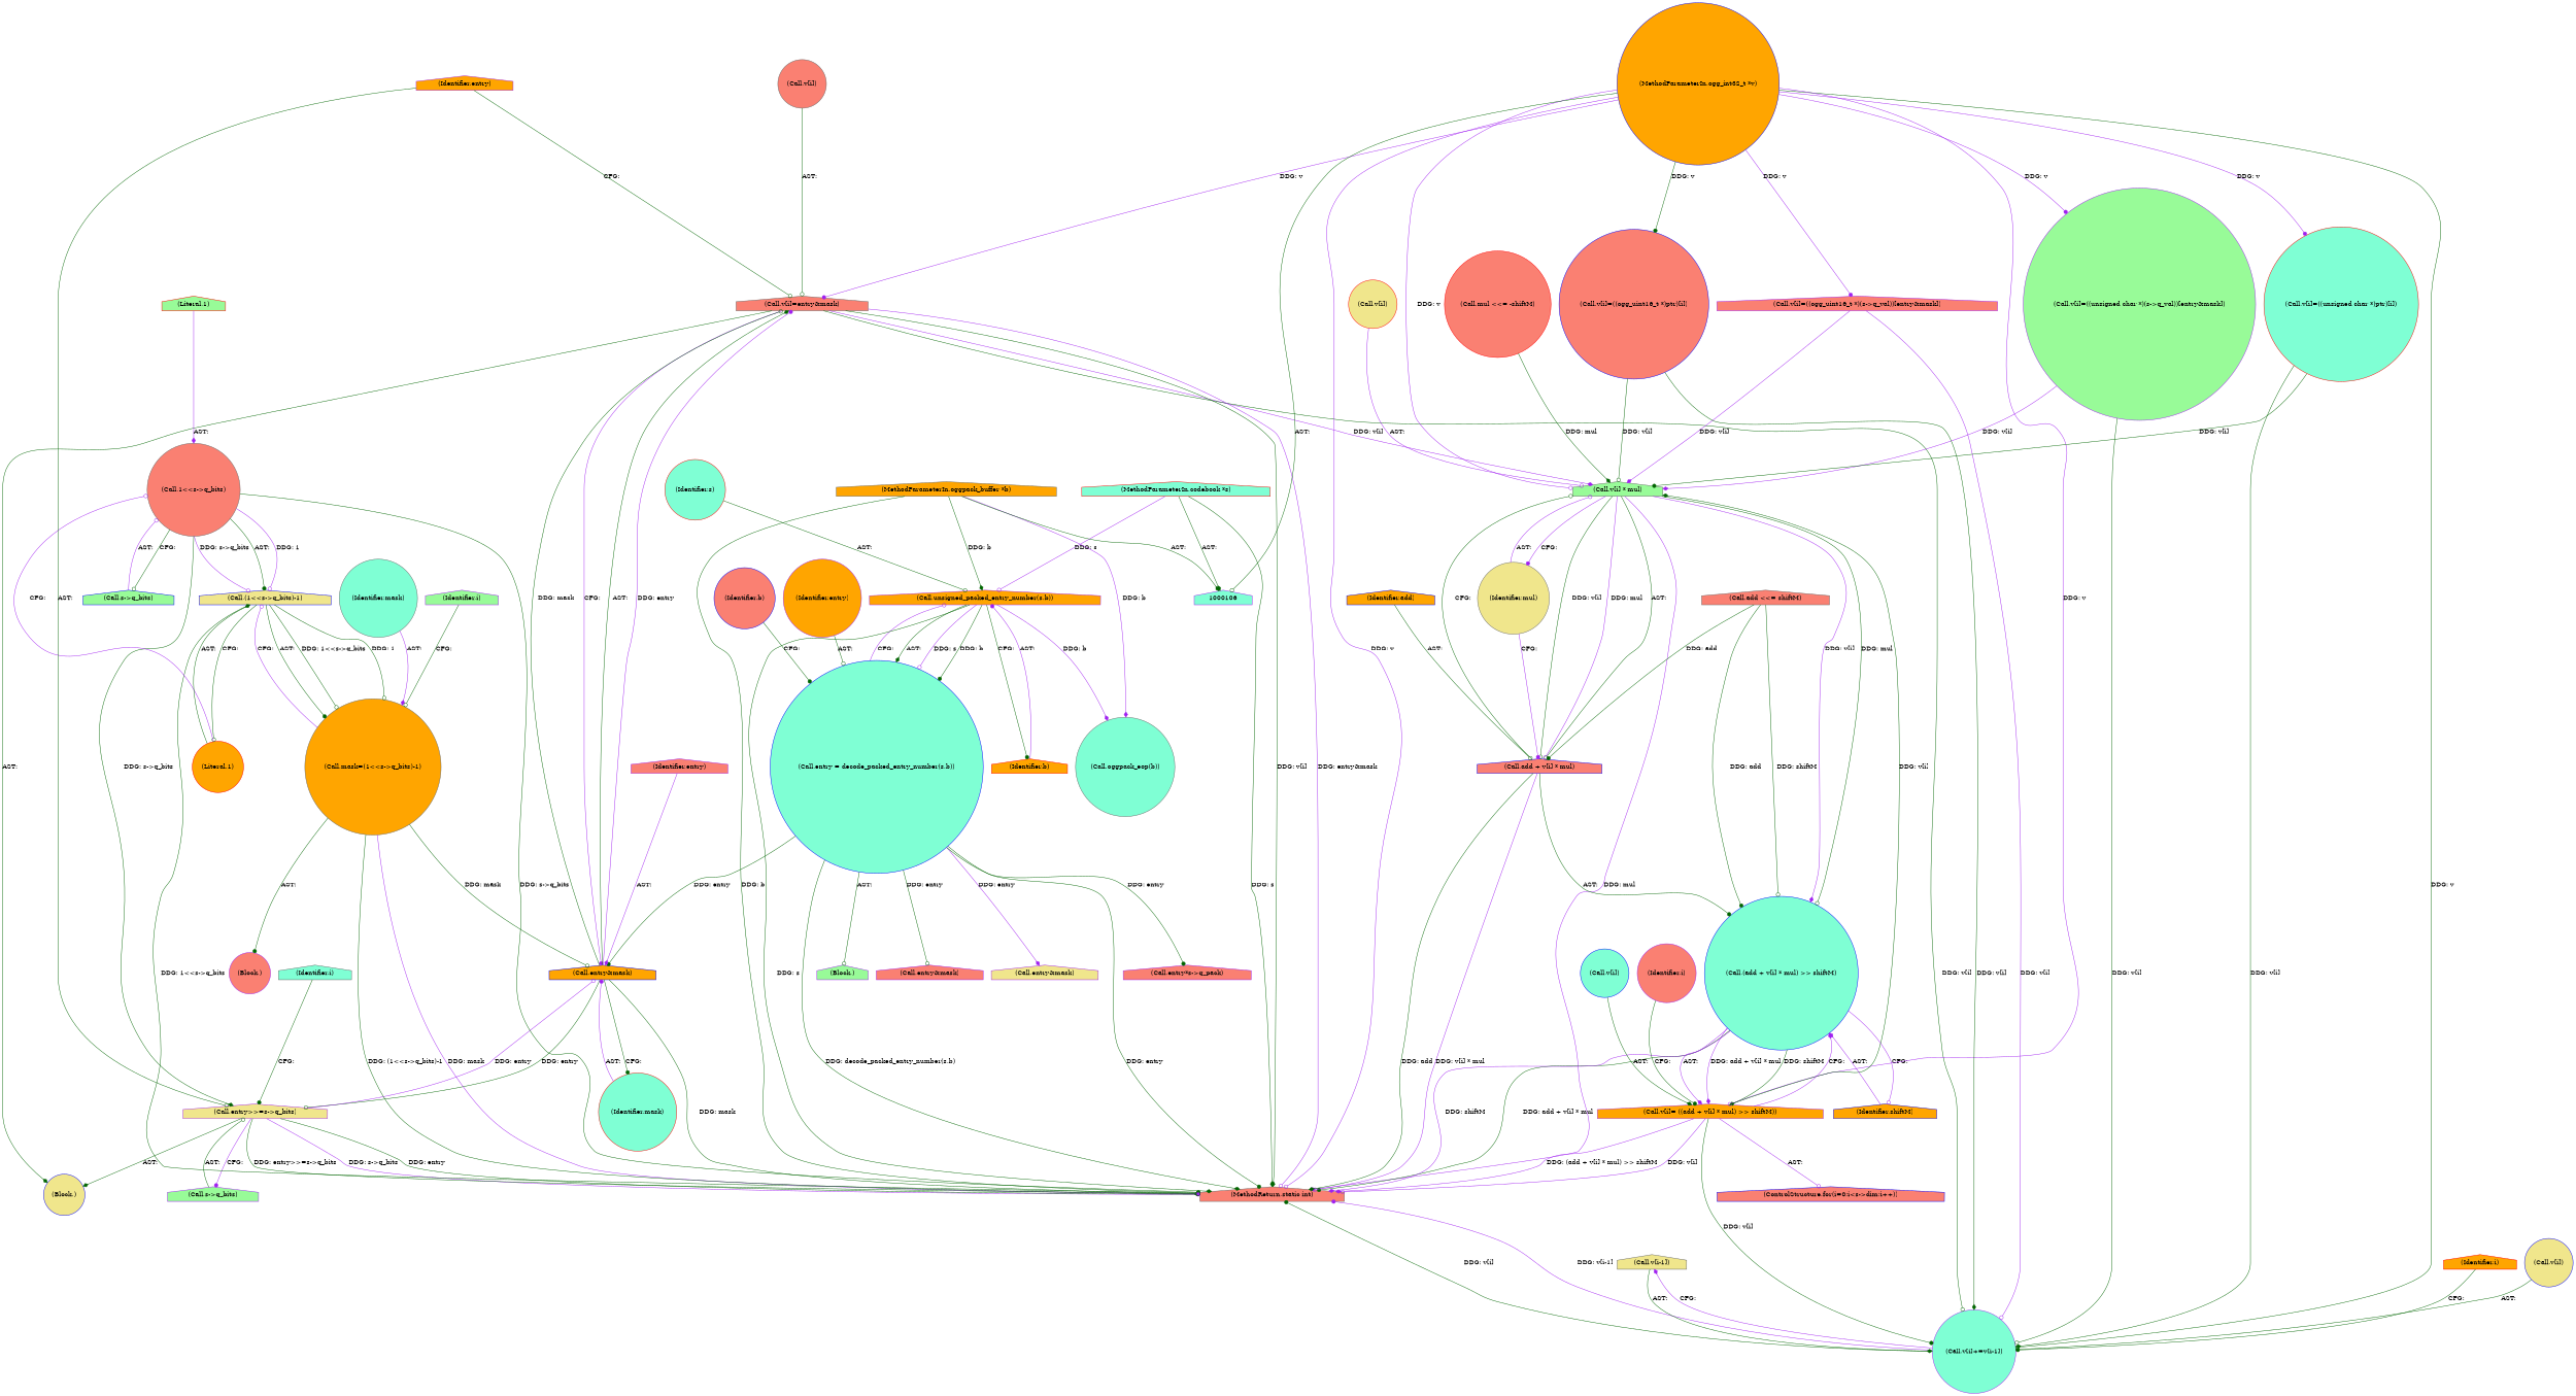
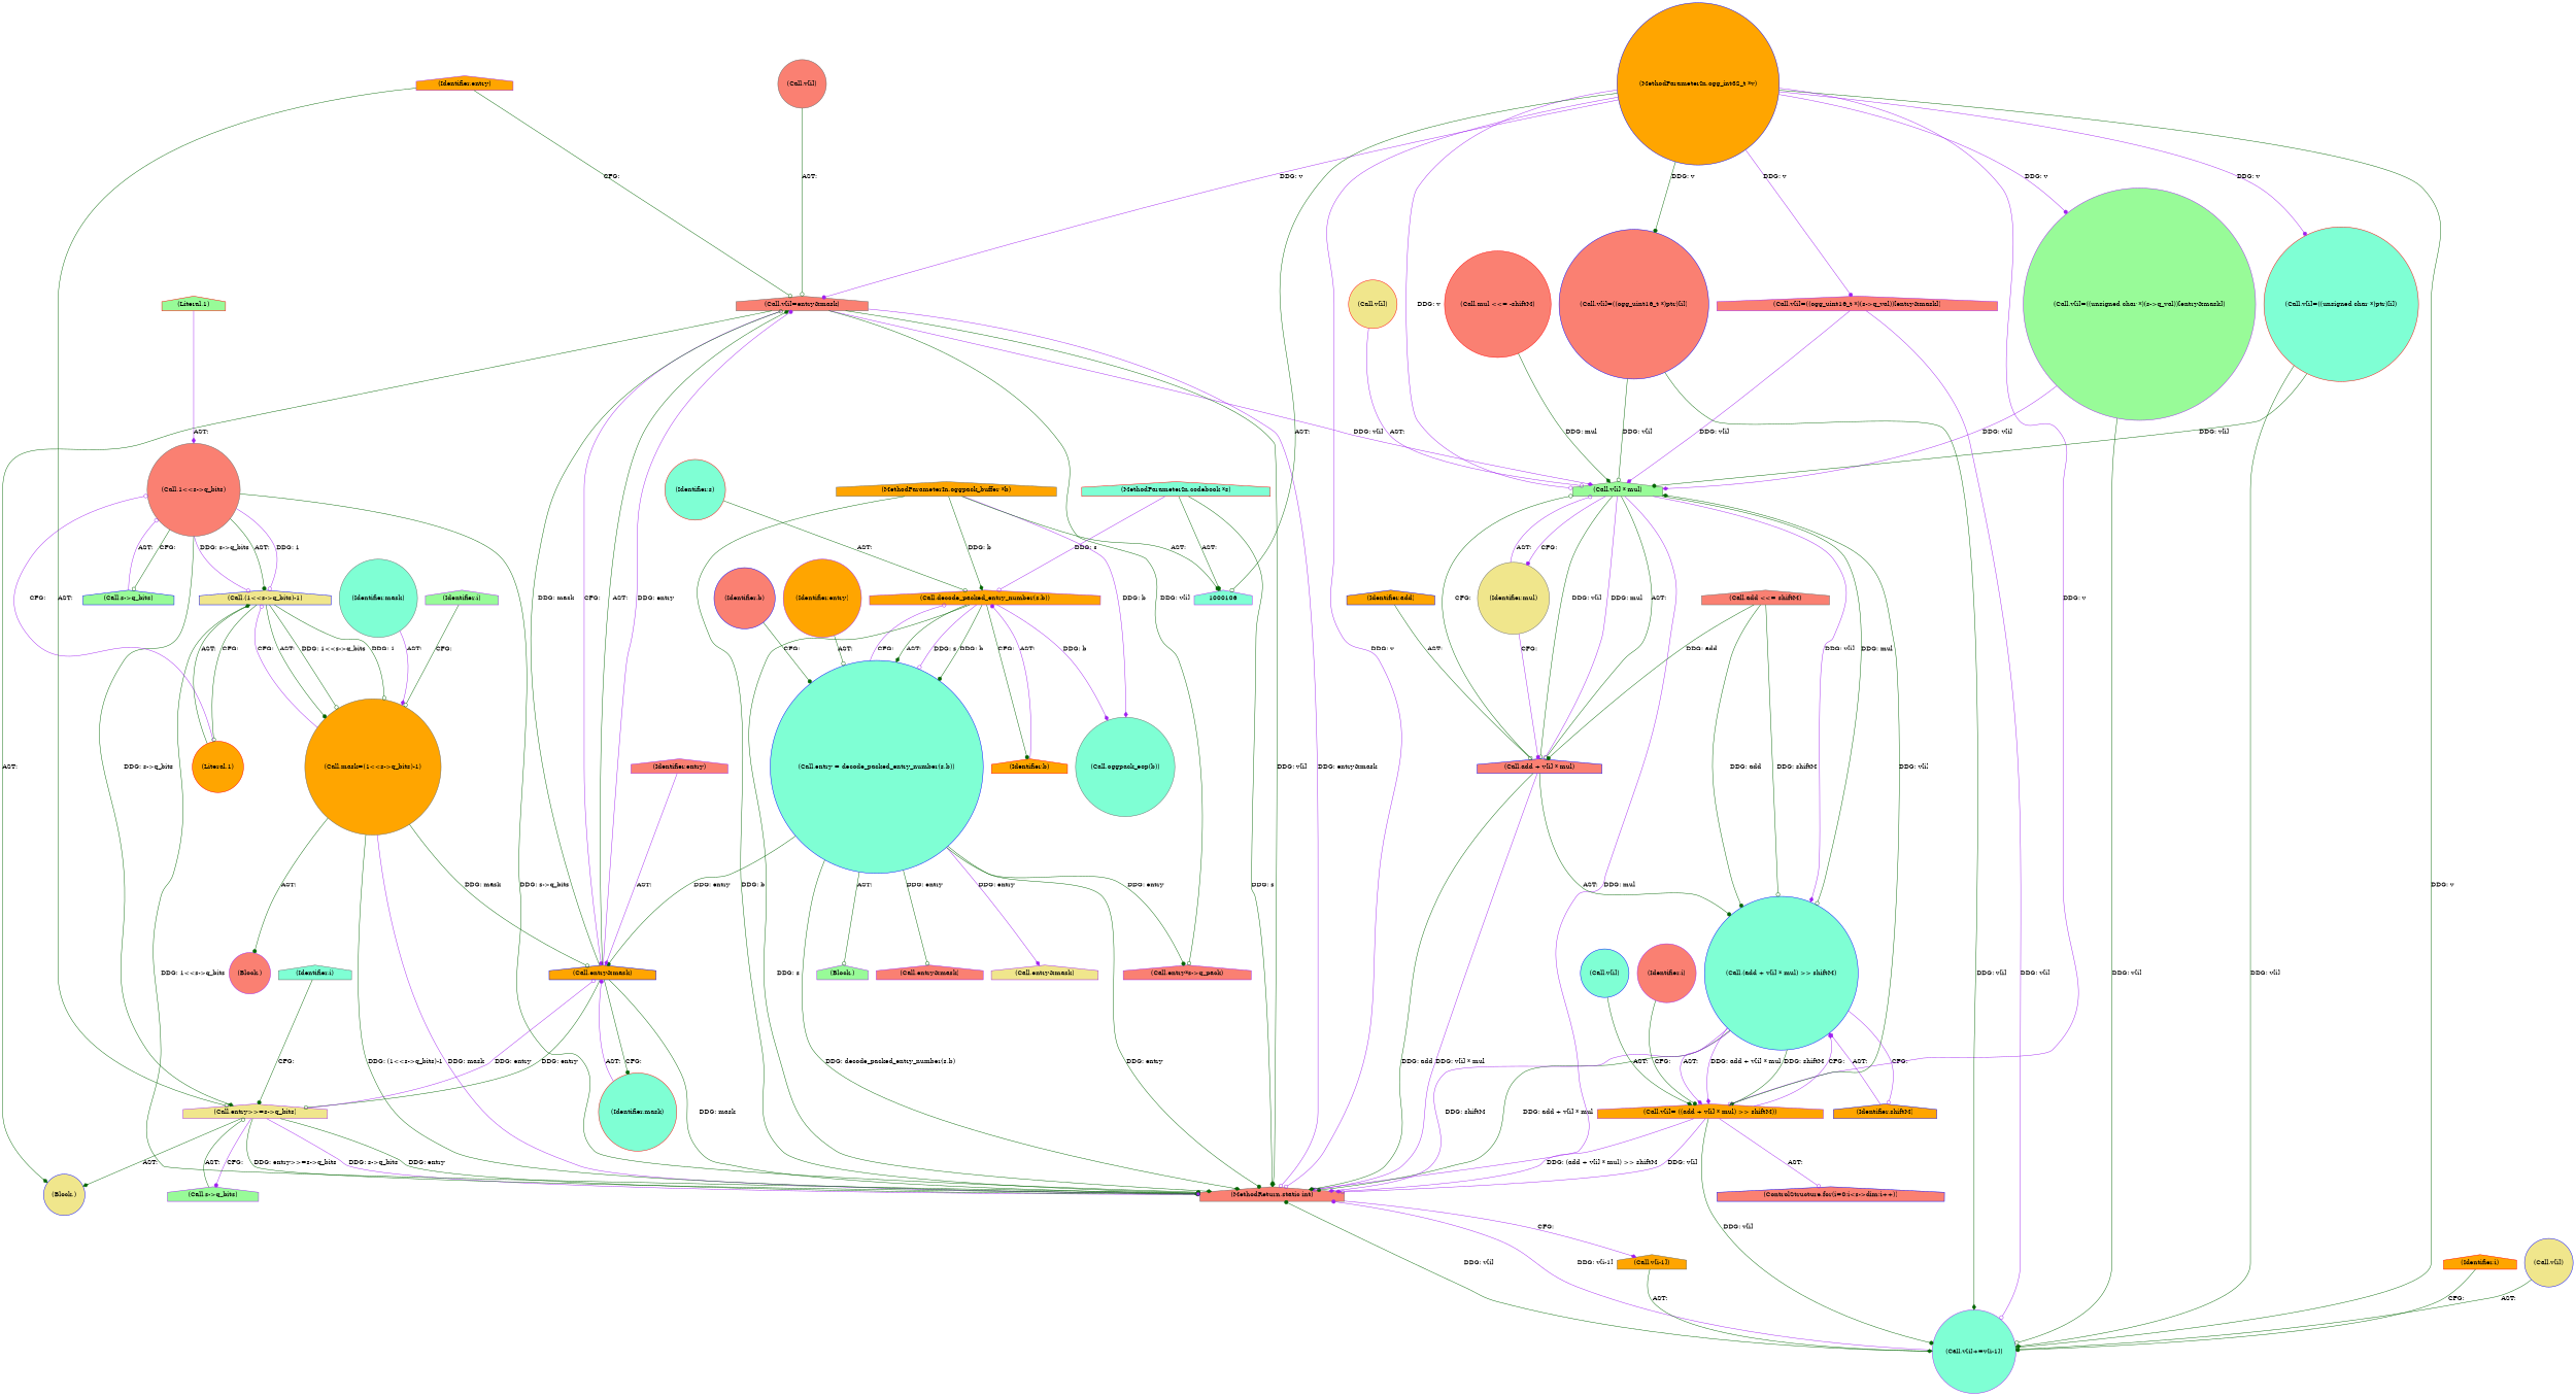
  digraph {
    node [color=purple fillcolor=salmon shape=house style=filled]
    edge [arrowhead=odot color=darkgreen]
    n1 [color=gray40 label="(Call,v[i]=entry&mask)"]
    n2 [color=blue fillcolor=orange label="(Call,entry&mask)"]
    n3 [color=gray40 fillcolor=palegreen label="(Call,v[i] * mul)"]
    n4 [fillcolor=aquamarine label="(Call,v[i]+=v[i-1])" shape=circle]
    n5 [color=blue fillcolor=khaki label="(Block,)" shape=circle]
    n6 [color=gray40 label="(MethodReturn,static int)"]
    n7 [fillcolor=khaki label="(Call,entry>>=s->q_bits)"]
    n8 [color=red fillcolor=aquamarine label="(Identifier,mask)" shape=circle]
    n9 [color=blue fillcolor=aquamarine label="(Call,(add + v[i] * mul) >> shiftM)" shape=circle]
    n10 [color=blue label="(Call,add + v[i] * mul)"]
    n11 [color=gray40 fillcolor=khaki label="(Identifier,mul)" shape=circle]
-   n12 [color=gray40 fillcolor=khaki label="(Call,v[i-1])"]
+   n12 [color=gray40 fillcolor=orange label="(Call,v[i-1])"]
    n13 [fillcolor=palegreen label="(Call,s->q_bits)"]
    n14 [color=blue fillcolor=aquamarine label="(Call,entry = decode_packed_entry_number(s,b))" shape=circle]
-   n15 [fillcolor=orange label="(Call,unsigned_packed_entry_number(s,b))"]
+   n15 [fillcolor=orange label="(Call,decode_packed_entry_number(s,b))"]
    n16 [fillcolor=palegreen label="(Block,)"]
    n17 [label="(Call,entry&mask)"]
    n18 [fillcolor=khaki label="(Call,entry&mask)"]
    n19 [label="(Call,entry*s->q_pack)"]
    n20 [color=red fillcolor=orange label="(Identifier,b)"]
    n21 [color=gray40 fillcolor=aquamarine label="(Call,oggpack_eop(b))" shape=circle]
    n22 [color=red fillcolor=aquamarine label="(MethodParameterIn,codebook *s)"]
    1000106 [fillcolor=aquamarine]
    n24 [color=gray40 fillcolor=orange label="(MethodParameterIn,oggpack_buffer *b)"]
    n25 [color=gray40 label="(Call,1<<s->q_bits)" shape=circle]
    n26 [color=blue fillcolor=khaki label="(Call,(1<<s->q_bits)-1)"]
    n27 [color=blue fillcolor=palegreen label="(Call,s->q_bits)"]
    n28 [color=gray40 fillcolor=orange label="(Call,mask=(1<<s->q_bits)-1)" shape=circle]
    n29 [color=red fillcolor=orange label="(Literal,1)" shape=circle]
    n30 [label="(Block,)" shape=circle]
    n31 [color=blue fillcolor=orange label="(MethodParameterIn,ogg_int32_t *v)" shape=circle]
    n32 [fillcolor=orange label="(Call,v[i]= ((add + v[i] * mul) >> shiftM))"]
    n33 [fillcolor=palegreen label="(Call,v[i]=((unsigned char *)(s->q_val))[entry&mask])" shape=circle]
    n34 [label="(Call,v[i]=((ogg_uint16_t *)(s->q_val))[entry&mask])"]
    n35 [color=blue label="(Call,v[i]=((ogg_uint16_t *)ptr)[i])" shape=circle]
    n36 [color=red fillcolor=aquamarine label="(Call,v[i]=((unsigned char *)ptr)[i])" shape=circle]
    n37 [color=blue label="(ControlStructure,for(i=0;i<s->dim;i++))"]
    n38 [color=blue fillcolor=orange label="(Identifier,shiftM)"]
    n39 [color=red fillcolor=orange label="(Identifier,i)"]
    n40 [fillcolor=orange label="(Identifier,entry)"]
    n41 [color=red label="(Call,mul <<= -shiftM)" shape=circle]
    n42 [color=gray40 label="(Call,v[i])" shape=circle]
    n43 [color=blue fillcolor=orange label="(Identifier,add)"]
    n44 [color=blue fillcolor=aquamarine label="(Call,v[i])" shape=circle]
    n45 [color=gray40 label="(Call,add <<= shiftM)"]
    n46 [color=red fillcolor=khaki label="(Call,v[i])" shape=circle]
    n47 [color=gray40 fillcolor=aquamarine label="(Identifier,mask)" shape=circle]
    n48 [color=gray40 fillcolor=aquamarine label="(Identifier,i)"]
    n49 [color=blue fillcolor=khaki label="(Call,v[i])" shape=circle]
    n50 [color=red fillcolor=aquamarine label="(Identifier,s)" shape=circle]
    n51 [color=red fillcolor=palegreen label="(Literal,1)"]
    n52 [fillcolor=orange label="(Identifier,entry)" shape=circle]
    n53 [label="(Identifier,entry)"]
    n54 [color=blue label="(Identifier,b)" shape=circle]
    n55 [label="(Identifier,i)" shape=circle]
    n56 [fillcolor=palegreen label="(Identifier,i)"]
    n1 -> n2 [arrowhead=dot color=purple label="CFG: "]
    n1 -> n3 [arrowhead=diamond color=purple label="DDG: v[i]"]
-   n1 -> n4 [label="DDG: v[i]"]
+   n1 -> n19 [label="DDG: v[i]"]
    n1 -> n5 [arrowhead=diamond label="AST: "]
    n1 -> n6 [arrowhead=diamond label="DDG: v[i]"]
    n1 -> n6 [color=purple label="DDG: entry&mask"]
    n2 -> n1 [arrowhead=diamond label="AST: "]
    n2 -> n1 [arrowhead=dot color=purple label="DDG: entry"]
    n2 -> n1 [label="DDG: mask"]
    n2 -> n6 [arrowhead=dot label="DDG: mask"]
    n2 -> n7 [label="DDG: entry"]
    n2 -> n8 [arrowhead=dot label="CFG: "]
    n3 -> n6 [arrowhead=diamond color=purple label="DDG: mul"]
    n3 -> n9 [arrowhead=diamond color=purple label="DDG: v[i]"]
    n3 -> n9 [label="DDG: mul"]
    n3 -> n10 [label="AST: "]
    n3 -> n10 [label="DDG: v[i]"]
    n3 -> n10 [color=purple label="DDG: mul"]
    n3 -> n11 [arrowhead=dot color=purple label="CFG: "]
    n4 -> n6 [arrowhead=dot label="DDG: v[i]"]
    n4 -> n6 [arrowhead=dot color=purple label="DDG: v[i-1]"]
-   n4 -> n12 [arrowhead=diamond color=purple label="CFG: "]
+   n6 -> n12 [arrowhead=diamond color=purple label="CFG: "]
    n7 -> n2 [color=purple label="DDG: entry"]
    n7 -> n5 [arrowhead=diamond label="AST: "]
    n7 -> n6 [arrowhead=dot color=purple label="DDG: s->q_bits"]
    n7 -> n6 [arrowhead=diamond label="DDG: entry"]
    n7 -> n6 [arrowhead=diamond label="DDG: entry>>=s->q_bits"]
    n7 -> n13 [arrowhead=dot color=purple label="CFG: "]
    n8 -> n2 [arrowhead=dot color=purple label="AST: "]
    n9 -> n6 [arrowhead=dot label="DDG: add + v[i] * mul"]
    n9 -> n6 [arrowhead=diamond color=purple label="DDG: shiftM"]
    n9 -> n32 [arrowhead=diamond color=purple label="AST: "]
    n9 -> n32 [arrowhead=diamond color=purple label="DDG: add + v[i] * mul"]
    n9 -> n32 [arrowhead=diamond label="DDG: shiftM"]
    n9 -> n38 [color=purple label="CFG: "]
    n10 -> n3 [label="CFG: "]
    n10 -> n6 [color=purple label="DDG: v[i] * mul"]
    n10 -> n6 [arrowhead=diamond label="DDG: add"]
    n10 -> n9 [arrowhead=dot label="AST: "]
    n11 -> n3 [color=purple label="AST: "]
    n11 -> n10 [arrowhead=dot color=purple label="CFG: "]
    n12 -> n4 [arrowhead=diamond label="AST: "]
    n13 -> n7 [label="AST: "]
    n14 -> n2 [arrowhead=dot label="DDG: entry"]
    n14 -> n6 [arrowhead=dot label="DDG: entry"]
    n14 -> n6 [arrowhead=diamond label="DDG: decode_packed_entry_number(s,b)"]
    n14 -> n15 [color=purple label="CFG: "]
    n14 -> n16 [label="AST: "]
    n14 -> n17 [label="DDG: entry"]
    n14 -> n18 [arrowhead=diamond color=purple label="DDG: entry"]
    n14 -> n19 [arrowhead=dot label="DDG: entry"]
    n15 -> n6 [arrowhead=diamond label="DDG: s"]
    n15 -> n14 [arrowhead=diamond label="AST: "]
    n15 -> n14 [color=purple label="DDG: s"]
    n15 -> n14 [arrowhead=dot label="DDG: b"]
    n15 -> n20 [arrowhead=dot label="CFG: "]
    n15 -> n21 [arrowhead=diamond color=purple label="DDG: b"]
    n20 -> n15 [arrowhead=dot color=purple label="AST: "]
    n22 -> n6 [arrowhead=diamond label="DDG: s"]
    n22 -> n15 [color=purple label="DDG: s"]
    n22 -> 1000106 [arrowhead=diamond label="AST: "]
    n24 -> n6 [arrowhead=dot label="DDG: b"]
    n24 -> n15 [arrowhead=diamond label="DDG: b"]
    n24 -> n21 [arrowhead=diamond color=purple label="DDG: b"]
    n24 -> 1000106 [arrowhead=diamond label="AST: "]
    n25 -> n6 [arrowhead=dot label="DDG: s->q_bits"]
    n25 -> n7 [arrowhead=diamond label="DDG: s->q_bits"]
    n25 -> n26 [arrowhead=dot label="AST: "]
    n25 -> n26 [color=purple label="DDG: 1"]
    n25 -> n26 [color=purple label="DDG: s->q_bits"]
    n25 -> n27 [label="CFG: "]
    n26 -> n6 [arrowhead=dot label="DDG: 1<<s->q_bits"]
    n26 -> n28 [arrowhead=dot label="AST: "]
    n26 -> n28 [label="DDG: 1<<s->q_bits"]
    n26 -> n28 [label="DDG: 1"]
    n26 -> n29 [label="CFG: "]
    n27 -> n25 [color=purple label="AST: "]
    n28 -> n2 [label="DDG: mask"]
    n28 -> n6 [arrowhead=dot color=purple label="DDG: mask"]
    n28 -> n6 [label="DDG: (1<<s->q_bits)-1"]
    n28 -> n26 [color=purple label="CFG: "]
    n28 -> n30 [arrowhead=dot label="AST: "]
    n29 -> n25 [color=purple label="CFG: "]
    n29 -> n26 [arrowhead=diamond label="AST: "]
    n31 -> n1 [arrowhead=dot color=purple label="DDG: v"]
    n31 -> n3 [color=purple label="DDG: v"]
    n31 -> n4 [label="DDG: v"]
    n31 -> n6 [color=purple label="DDG: v"]
    n31 -> 1000106 [label="AST: "]
    n31 -> n32 [color=purple label="DDG: v"]
    n31 -> n33 [arrowhead=dot color=purple label="DDG: v"]
    n31 -> n34 [arrowhead=dot color=purple label="DDG: v"]
    n31 -> n35 [arrowhead=dot label="DDG: v"]
    n31 -> n36 [arrowhead=dot color=purple label="DDG: v"]
    n32 -> n3 [arrowhead=diamond label="DDG: v[i]"]
    n32 -> n4 [arrowhead=dot label="DDG: v[i]"]
    n32 -> n6 [color=purple label="DDG: v[i]"]
    n32 -> n6 [arrowhead=diamond color=purple label="DDG: (add + v[i] * mul) >> shiftM"]
    n32 -> n9 [arrowhead=diamond color=purple label="CFG: "]
    n32 -> n37 [color=purple label="AST: "]
    n33 -> n3 [arrowhead=diamond color=purple label="DDG: v[i]"]
    n33 -> n4 [label="DDG: v[i]"]
    n34 -> n3 [arrowhead=diamond color=purple label="DDG: v[i]"]
    n34 -> n4 [color=purple label="DDG: v[i]"]
    n35 -> n3 [label="DDG: v[i]"]
    n35 -> n4 [arrowhead=diamond label="DDG: v[i]"]
    n36 -> n3 [arrowhead=dot label="DDG: v[i]"]
    n36 -> n4 [arrowhead=diamond label="DDG: v[i]"]
    n38 -> n9 [arrowhead=diamond color=purple label="AST: "]
    n39 -> n4 [arrowhead=dot label="CFG: "]
    n40 -> n1 [label="CFG: "]
    n40 -> n7 [label="AST: "]
    n41 -> n3 [arrowhead=diamond label="DDG: mul"]
    n42 -> n1 [label="AST: "]
    n43 -> n10 [label="AST: "]
    n44 -> n32 [arrowhead=diamond label="AST: "]
    n45 -> n9 [arrowhead=dot label="DDG: add"]
    n45 -> n9 [label="DDG: shiftM"]
    n45 -> n10 [arrowhead=dot label="DDG: add"]
    n46 -> n3 [color=purple label="AST: "]
    n47 -> n28 [arrowhead=diamond color=purple label="AST: "]
    n48 -> n7 [arrowhead=dot label="CFG: "]
    n49 -> n4 [label="AST: "]
    n50 -> n15 [label="AST: "]
    n51 -> n25 [arrowhead=diamond color=purple label="AST: "]
    n52 -> n14 [label="AST: "]
    n53 -> n2 [arrowhead=diamond color=purple label="AST: "]
    n54 -> n14 [arrowhead=dot label="CFG: "]
    n55 -> n32 [arrowhead=dot label="CFG: "]
    n56 -> n28 [label="CFG: "]
  }
